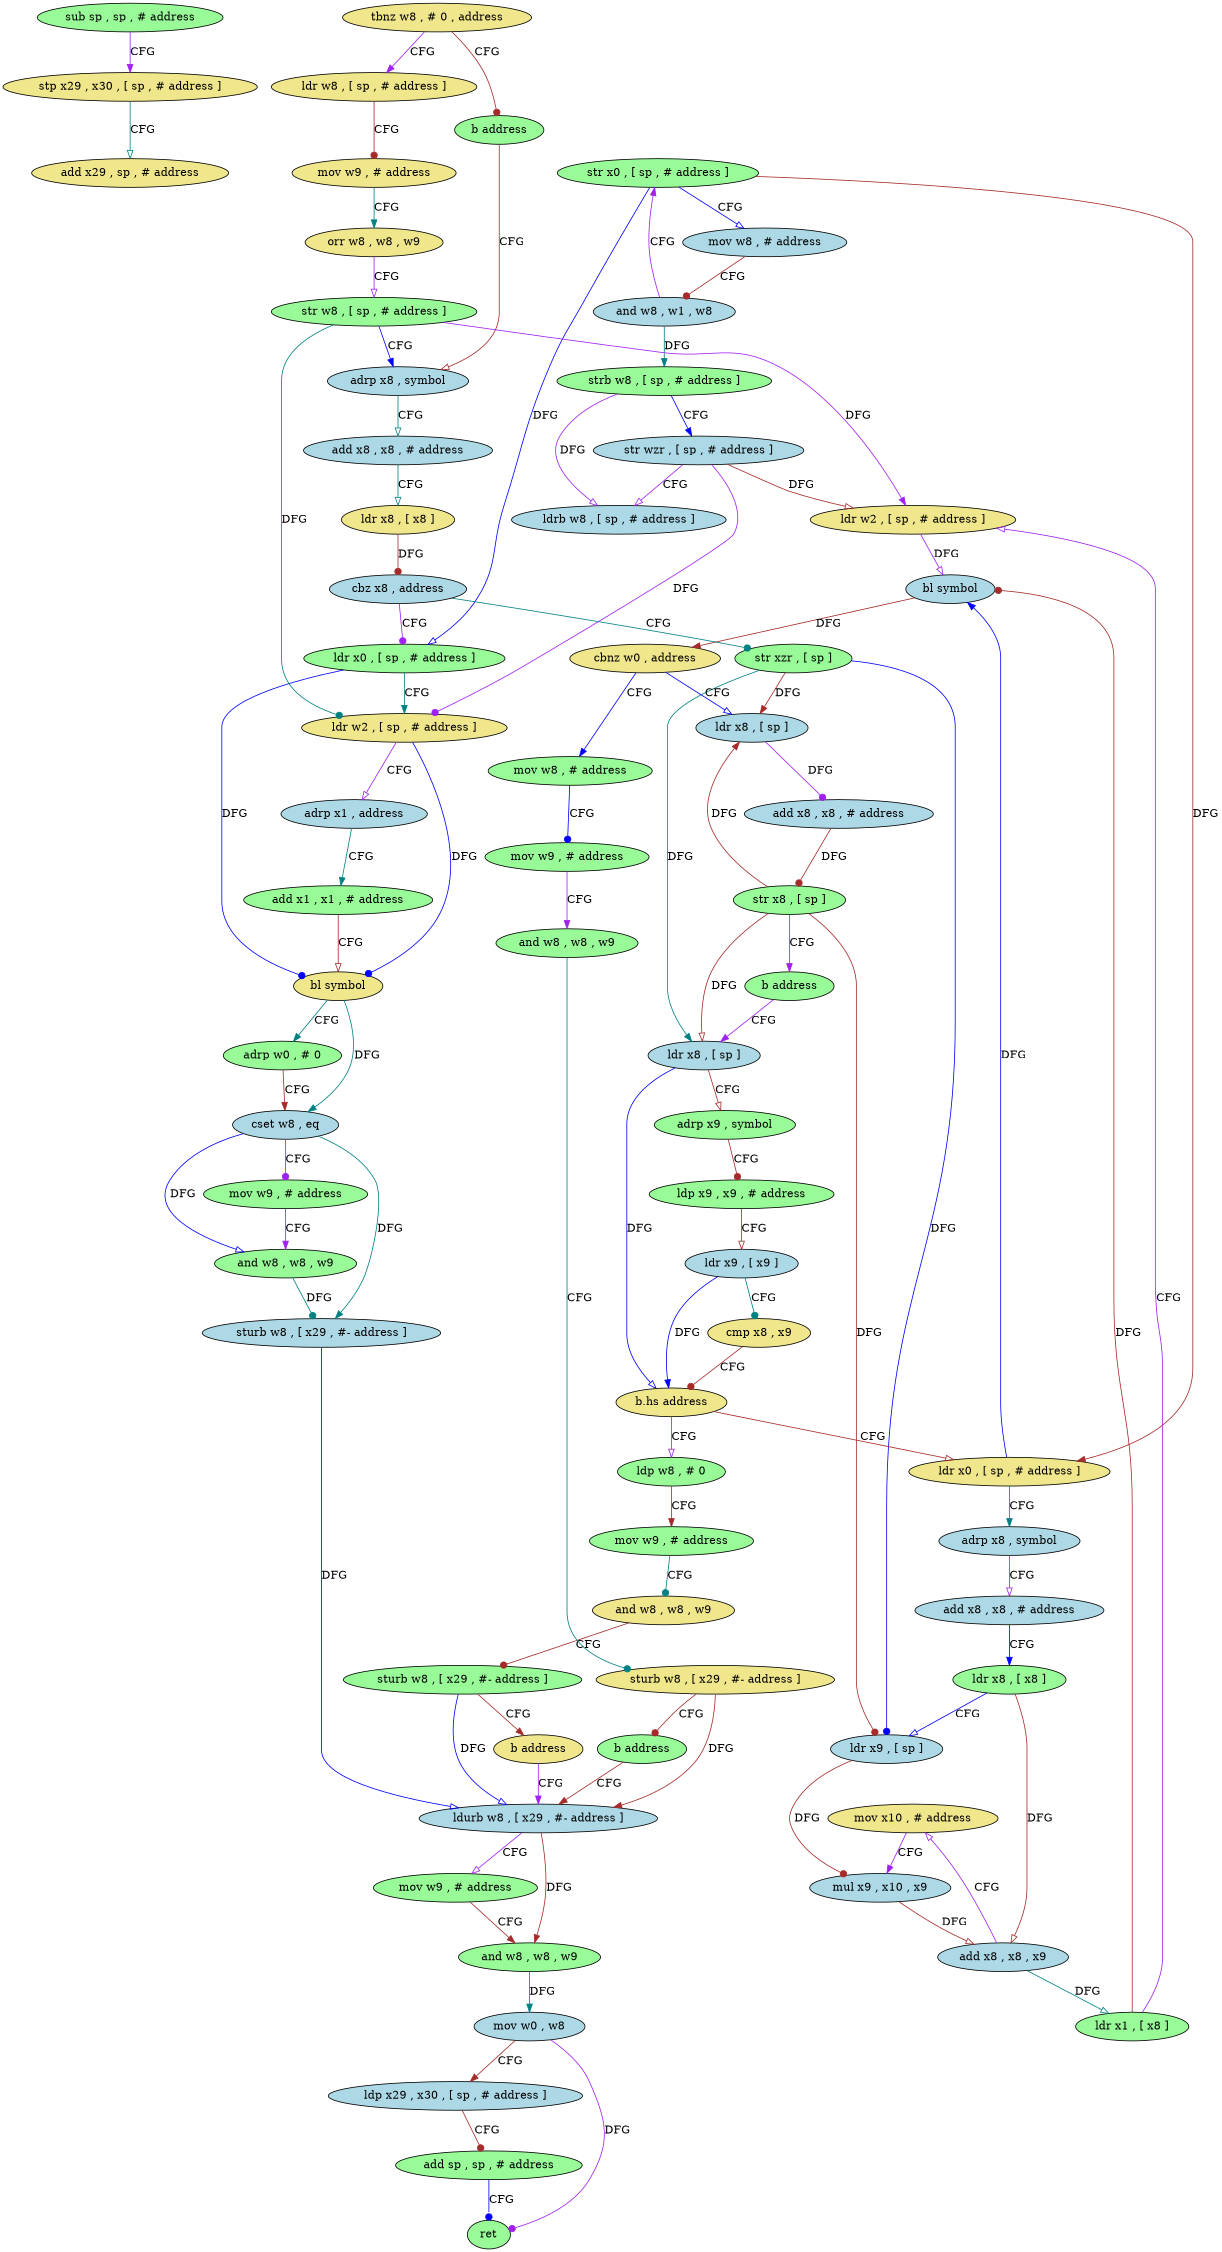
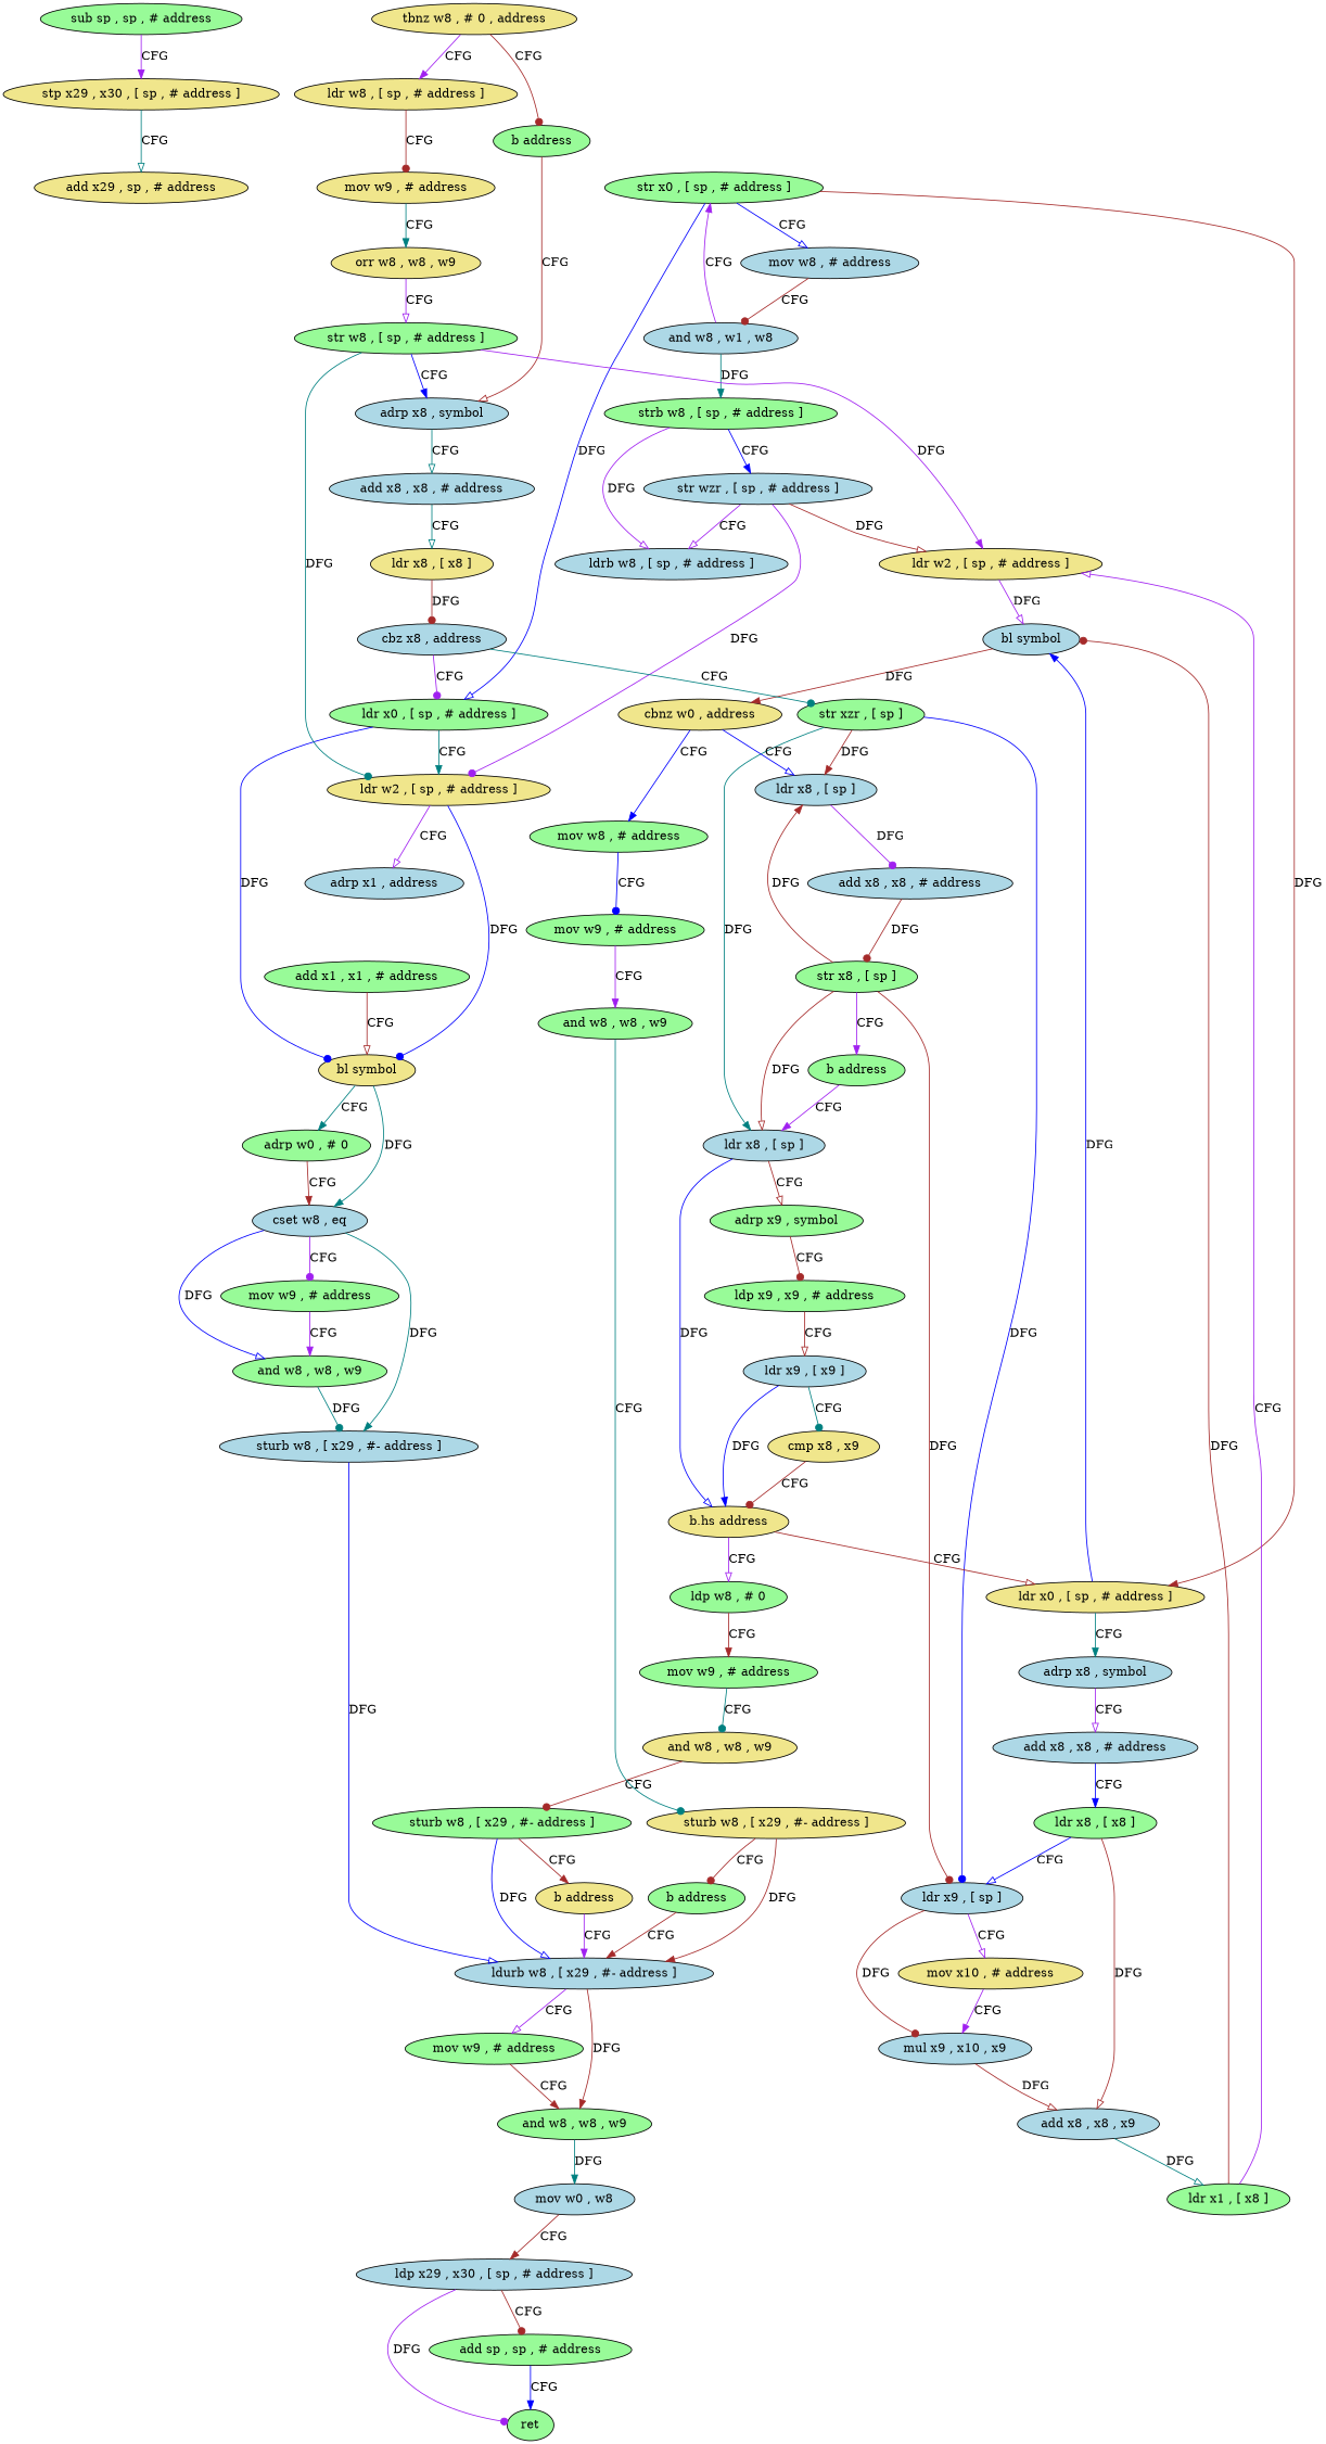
  digraph {
    node [fillcolor=palegreen style=filled]
    edge [arrowhead=normal color=brown]
    n1 [label="sub sp , sp , # address"]
    n2 [fillcolor=khaki label="stp x29 , x30 , [ sp , # address ]"]
    n3 [fillcolor=khaki label="add x29 , sp , # address"]
    n4 [label="str x0 , [ sp , # address ]"]
    n5 [fillcolor=lightblue label="mov w8 , # address"]
    n6 [label="ldr x0 , [ sp , # address ]"]
    n7 [fillcolor=khaki label="ldr x0 , [ sp , # address ]"]
    n8 [fillcolor=lightblue label="and w8 , w1 , w8"]
    n9 [fillcolor=khaki label="ldr w2 , [ sp , # address ]"]
    n10 [fillcolor=khaki label="bl symbol"]
    n11 [fillcolor=lightblue label="adrp x8 , symbol"]
    n12 [fillcolor=lightblue label="bl symbol"]
    n13 [label="strb w8 , [ sp , # address ]"]
    n14 [fillcolor=lightblue label="str wzr , [ sp , # address ]"]
    n15 [fillcolor=lightblue label="ldrb w8 , [ sp , # address ]"]
    n16 [fillcolor=khaki label="ldr w2 , [ sp , # address ]"]
    n17 [fillcolor=lightblue label="adrp x1 , address"]
    n18 [fillcolor=khaki label="tbnz w8 , # 0 , address"]
    n19 [fillcolor=khaki label="ldr w8 , [ sp , # address ]"]
    n20 [label="b address"]
    n21 [fillcolor=khaki label="mov w9 , # address"]
    n22 [fillcolor=lightblue label="adrp x8 , symbol"]
    n23 [fillcolor=khaki label="orr w8 , w8 , w9"]
    n24 [fillcolor=lightblue label="add x8 , x8 , # address"]
    n25 [label="str w8 , [ sp , # address ]"]
    n26 [fillcolor=khaki label="ldr x8 , [ x8 ]"]
    n27 [label="adrp w0 , # 0"]
    n28 [fillcolor=lightblue label="cset w8 , eq"]
    n29 [label="add x1 , x1 , # address"]
    n30 [label="mov w9 , # address"]
    n31 [label="and w8 , w8 , w9"]
    n32 [fillcolor=lightblue label="sturb w8 , [ x29 , #- address ]"]
    n33 [fillcolor=lightblue label="ldurb w8 , [ x29 , #- address ]"]
    n34 [label="mov w9 , # address"]
    n35 [label="and w8 , w8 , w9"]
    n36 [fillcolor=lightblue label="mov w0 , w8"]
    n37 [label="str xzr , [ sp ]"]
    n38 [fillcolor=lightblue label="ldr x8 , [ sp ]"]
    n39 [fillcolor=lightblue label="ldr x9 , [ sp ]"]
    n40 [fillcolor=lightblue label="ldr x8 , [ sp ]"]
    n41 [label="adrp x9 , symbol"]
    n42 [fillcolor=khaki label="b.hs address"]
    n43 [fillcolor=khaki label="mov x10 , # address"]
    n44 [fillcolor=lightblue label="mul x9 , x10 , x9"]
    n45 [fillcolor=lightblue label="add x8 , x8 , # address"]
    n46 [label="ldp x9 , x9 , # address"]
    n47 [label="ldp w8 , # 0"]
    n48 [fillcolor=lightblue label="cbz x8 , address"]
    n49 [label="mov w9 , # address"]
    n50 [fillcolor=khaki label="and w8 , w8 , w9"]
    n51 [label="sturb w8 , [ x29 , #- address ]"]
    n52 [fillcolor=khaki label="b address"]
    n53 [fillcolor=lightblue label="add x8 , x8 , # address"]
    n54 [fillcolor=khaki label="cbnz w0 , address"]
    n55 [label="ldr x8 , [ x8 ]"]
    n56 [fillcolor=lightblue label="add x8 , x8 , x9"]
    n57 [label="ldr x1 , [ x8 ]"]
    n58 [label="mov w8 , # address"]
    n59 [label="mov w9 , # address"]
    n60 [label="str x8 , [ sp ]"]
    n61 [label="and w8 , w8 , w9"]
    n62 [fillcolor=lightblue label="ldp x29 , x30 , [ sp , # address ]"]
    n63 [label=ret]
    n64 [label="add sp , sp , # address"]
    n65 [label="b address"]
    n66 [fillcolor=khaki label="sturb w8 , [ x29 , #- address ]"]
    n67 [label="b address"]
    n68 [fillcolor=lightblue label="ldr x9 , [ x9 ]"]
    n69 [fillcolor=khaki label="cmp x8 , x9"]
    n1 -> n2 [color=purple label=CFG]
    n2 -> n3 [arrowhead=onormal color=teal label=CFG]
    n4 -> n5 [arrowhead=onormal color=blue label=CFG]
    n4 -> n6 [arrowhead=onormal color=blue label=DFG]
    n4 -> n7 [label=DFG]
    n5 -> n8 [arrowhead=dot label=CFG]
    n6 -> n9 [color=teal label=CFG]
    n6 -> n10 [arrowhead=dot color=blue label=DFG]
    n7 -> n11 [color=teal label=CFG]
    n7 -> n12 [color=blue label=DFG]
    n8 -> n4 [color=purple label=CFG]
    n8 -> n13 [color=teal label=DFG]
    n9 -> n10 [arrowhead=dot color=blue label=DFG]
    n9 -> n17 [arrowhead=onormal color=purple label=CFG]
    n10 -> n27 [color=teal label=CFG]
    n10 -> n28 [color=teal label=DFG]
    n11 -> n53 [arrowhead=onormal color=purple label=CFG]
    n12 -> n54 [label=DFG]
    n13 -> n14 [color=blue label=CFG]
    n13 -> n15 [arrowhead=onormal color=purple label=DFG]
    n14 -> n9 [arrowhead=dot color=purple label=DFG]
    n14 -> n15 [arrowhead=onormal color=purple label=CFG]
    n14 -> n16 [arrowhead=onormal label=DFG]
    n16 -> n12 [arrowhead=onormal color=purple label=DFG]
-   n17 -> n29 [color=teal label=CFG]
    n18 -> n19 [color=purple label=CFG]
    n18 -> n20 [arrowhead=dot label=CFG]
    n19 -> n21 [arrowhead=dot label=CFG]
    n20 -> n22 [arrowhead=onormal label=CFG]
    n21 -> n23 [color=teal label=CFG]
    n22 -> n24 [arrowhead=onormal color=teal label=CFG]
    n23 -> n25 [arrowhead=onormal color=purple label=CFG]
    n24 -> n26 [arrowhead=onormal color=teal label=CFG]
    n25 -> n9 [arrowhead=dot color=teal label=DFG]
    n25 -> n16 [color=purple label=DFG]
    n25 -> n22 [color=blue label=CFG]
    n26 -> n48 [arrowhead=dot label=DFG]
    n27 -> n28 [label=CFG]
    n28 -> n30 [arrowhead=dot color=purple label=CFG]
    n28 -> n31 [arrowhead=onormal color=blue label=DFG]
    n28 -> n32 [color=teal label=DFG]
    n29 -> n10 [arrowhead=onormal label=CFG]
    n30 -> n31 [color=purple label=CFG]
    n31 -> n32 [arrowhead=dot color=teal label=DFG]
    n32 -> n33 [arrowhead=onormal color=blue label=DFG]
    n33 -> n34 [arrowhead=onormal color=purple label=CFG]
    n33 -> n35 [label=DFG]
    n34 -> n35 [label=CFG]
    n35 -> n36 [color=teal label=DFG]
    n36 -> n62 [label=CFG]
-   n36 -> n63 [arrowhead=dot color=purple label=DFG]
+   n62 -> n63 [arrowhead=dot color=purple label=DFG]
    n37 -> n38 [color=teal label=DFG]
    n37 -> n39 [arrowhead=dot color=blue label=DFG]
    n37 -> n40 [label=DFG]
    n38 -> n41 [arrowhead=onormal label=CFG]
    n38 -> n42 [arrowhead=onormal color=blue label=DFG]
-   n56 -> n43 [arrowhead=onormal color=purple label=CFG]
+   n39 -> n43 [arrowhead=onormal color=purple label=CFG]
    n39 -> n44 [arrowhead=dot label=DFG]
    n40 -> n45 [arrowhead=dot color=purple label=DFG]
    n41 -> n46 [arrowhead=dot label=CFG]
    n42 -> n7 [arrowhead=onormal label=CFG]
    n42 -> n47 [arrowhead=onormal color=purple label=CFG]
    n43 -> n44 [color=purple label=CFG]
    n44 -> n56 [arrowhead=onormal label=DFG]
    n45 -> n60 [arrowhead=dot label=DFG]
    n46 -> n68 [arrowhead=onormal label=CFG]
    n47 -> n49 [label=CFG]
    n48 -> n6 [arrowhead=dot color=purple label=CFG]
    n48 -> n37 [arrowhead=dot color=teal label=CFG]
    n49 -> n50 [arrowhead=dot color=teal label=CFG]
    n50 -> n51 [arrowhead=dot label=CFG]
    n51 -> n33 [arrowhead=onormal color=blue label=DFG]
    n51 -> n52 [label=CFG]
    n52 -> n33 [color=purple label=CFG]
    n53 -> n55 [color=blue label=CFG]
    n54 -> n40 [arrowhead=onormal color=blue label=CFG]
    n54 -> n58 [color=blue label=CFG]
    n55 -> n39 [arrowhead=onormal color=blue label=CFG]
    n55 -> n56 [arrowhead=onormal label=DFG]
    n56 -> n57 [arrowhead=onormal color=teal label=DFG]
    n57 -> n12 [arrowhead=dot label=DFG]
    n57 -> n16 [arrowhead=onormal color=purple label=CFG]
    n58 -> n59 [arrowhead=dot color=blue label=CFG]
    n59 -> n61 [color=purple label=CFG]
    n60 -> n38 [arrowhead=onormal label=DFG]
    n60 -> n39 [arrowhead=dot label=DFG]
    n60 -> n40 [label=DFG]
    n60 -> n65 [color=purple label=CFG]
    n61 -> n66 [arrowhead=dot color=teal label=CFG]
    n62 -> n64 [arrowhead=dot label=CFG]
-   n64 -> n63 [arrowhead=dot color=blue label=CFG]
+   n64 -> n63 [color=blue label=CFG]
    n65 -> n38 [color=purple label=CFG]
    n66 -> n33 [label=DFG]
    n66 -> n67 [arrowhead=dot label=CFG]
    n67 -> n33 [label=CFG]
    n68 -> n42 [color=blue label=DFG]
    n68 -> n69 [arrowhead=dot color=teal label=CFG]
    n69 -> n42 [arrowhead=dot label=CFG]
  }
